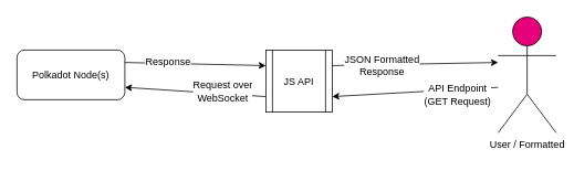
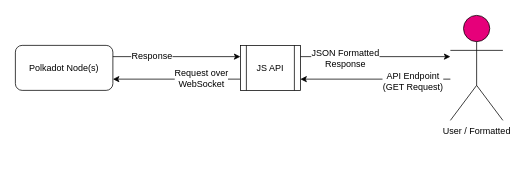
  <mxCell id="0" />
  <mxCell id="1" parent="0" />
  <mxCell id="2" value="Polkadot Node(s)" style="rounded=1;whiteSpace=wrap;html=1;fontSize=12;glass=0;strokeWidth=1;shadow=0;" parent="1" vertex="1"><mxGeometry x="20" y="60" width="130" height="60" as="geometry" /></mxCell>
  <mxCell id="3" value="Yes" style="rounded=0;html=1;jettySize=auto;orthogonalLoop=1;fontSize=11;endArrow=block;endFill=0;endSize=8;strokeWidth=1;shadow=0;labelBackgroundColor=none;edgeStyle=orthogonalEdgeStyle;" parent="1" edge="1"><mxGeometry y="20" relative="1" as="geometry"><mxPoint as="offset" /><mxPoint x="160" y="210" as="targetPoint" /></mxGeometry></mxCell>
  <mxCell id="4" value="No" style="edgeStyle=orthogonalEdgeStyle;rounded=0;html=1;jettySize=auto;orthogonalLoop=1;fontSize=11;endArrow=block;endFill=0;endSize=8;strokeWidth=1;shadow=0;labelBackgroundColor=none;" parent="1" edge="1"><mxGeometry y="10" relative="1" as="geometry"><mxPoint as="offset" /><mxPoint x="210" y="130" as="sourcePoint" /></mxGeometry></mxCell>
  <mxCell id="5" value="User / Formatted" style="shape=umlActor;verticalLabelPosition=bottom;labelBackgroundColor=#ffffff;verticalAlign=top;outlineConnect=0;html=1;fillColor=#E6007A;" vertex="1" parent="1"><mxGeometry x="600" y="20" width="70" height="140" as="geometry" /></mxCell>
  <mxCell id="6" value="" style="endArrow=classic;html=1;exitX=1;exitY=0.25;exitDx=0;exitDy=0;entryX=0;entryY=0.25;entryDx=0;entryDy=0;" edge="1" parent="1" source="2" target="14"><mxGeometry width="50" height="50" relative="1" as="geometry"><mxPoint x="-20" y="320" as="sourcePoint" /><mxPoint x="30" y="270" as="targetPoint" /></mxGeometry></mxCell>
  <mxCell id="7" value="Response" style="text;html=1;align=center;verticalAlign=middle;resizable=0;points=[];labelBackgroundColor=#ffffff;" vertex="1" connectable="0" parent="6"><mxGeometry x="-0.298" y="2" relative="1" as="geometry"><mxPoint x="-9" as="offset" /></mxGeometry></mxCell>
  <mxCell id="8" value="" style="endArrow=classic;html=1;exitX=0;exitY=0.75;exitDx=0;exitDy=0;entryX=1;entryY=0.75;entryDx=0;entryDy=0;" edge="1" parent="1" source="14" target="2"><mxGeometry width="50" height="50" relative="1" as="geometry"><mxPoint x="-20" y="320" as="sourcePoint" /><mxPoint x="30" y="270" as="targetPoint" /></mxGeometry></mxCell>
  <mxCell id="9" value="Request over&lt;br&gt;WebSocket" style="text;html=1;align=center;verticalAlign=middle;resizable=0;points=[];labelBackgroundColor=#ffffff;" vertex="1" connectable="0" parent="8"><mxGeometry x="-0.238" y="-2" relative="1" as="geometry"><mxPoint x="12.38" as="offset" /></mxGeometry></mxCell>
  <mxCell id="10" value="" style="endArrow=classic;html=1;entryX=1;entryY=0.75;entryDx=0;entryDy=0;" edge="1" parent="1" target="14"><mxGeometry width="50" height="50" relative="1" as="geometry"><mxPoint x="600" y="105" as="sourcePoint" /><mxPoint x="30" y="270" as="targetPoint" /></mxGeometry></mxCell>
  <mxCell id="11" value="API Endpoint&lt;br&gt;(GET Request)" style="text;html=1;align=center;verticalAlign=middle;resizable=0;points=[];labelBackgroundColor=#ffffff;" vertex="1" connectable="0" parent="10"><mxGeometry x="0.226" y="2" relative="1" as="geometry"><mxPoint x="72.86" as="offset" /></mxGeometry></mxCell>
  <mxCell id="12" value="" style="endArrow=classic;html=1;exitX=1;exitY=0.25;exitDx=0;exitDy=0;" edge="1" parent="1" source="14"><mxGeometry width="50" height="50" relative="1" as="geometry"><mxPoint x="-20" y="320" as="sourcePoint" /><mxPoint x="600" y="75" as="targetPoint" /></mxGeometry></mxCell>
  <mxCell id="13" value="JSON Formatted&lt;br&gt;Response" style="text;html=1;align=center;verticalAlign=middle;resizable=0;points=[];labelBackgroundColor=#ffffff;" vertex="1" connectable="0" parent="12"><mxGeometry x="-0.462" y="-1" relative="1" as="geometry"><mxPoint x="5" as="offset" /></mxGeometry></mxCell>
- <mxCell id="14" value="JS API" style="shape=process;whiteSpace=wrap;html=1;backgroundOutline=1;fillColor=#FFFFFF;" vertex="1" parent="1"><mxGeometry x="320" y="60" width="80" height="75" as="geometry" /></mxCell>
+ <mxCell id="14" value="JS API" style="shape=process;whiteSpace=wrap;html=1;backgroundOutline=1;fillColor=#FFFFFF;" vertex="1" parent="1"><mxGeometry x="320" y="60" width="80" height="60" as="geometry" /></mxCell>
